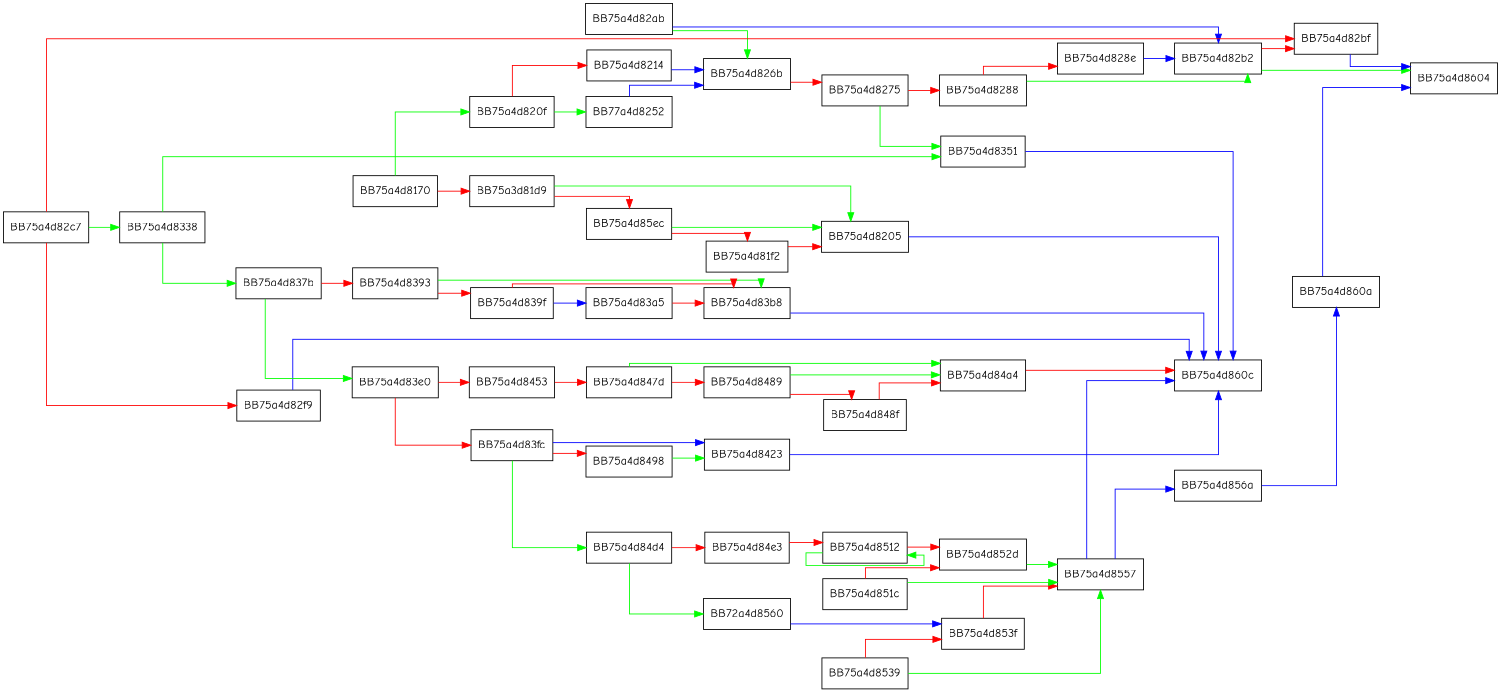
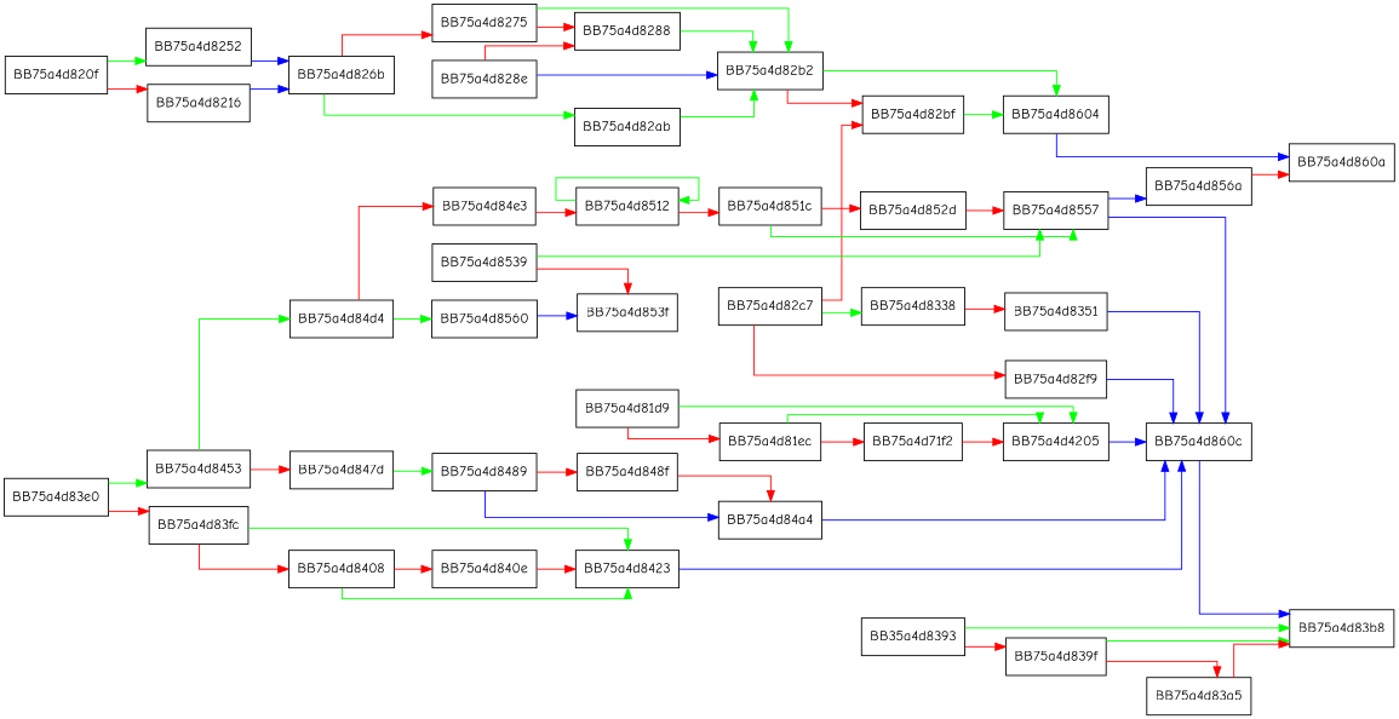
  digraph {
    fontname="Comic Neue"
    rankdir=LR
    splines=ortho
    node [fontname="Comic Neue" shape=box]
    edge [color=red fontname="Comic Neue"]
-   BB75a4d8170
    BB75a4d820f
-   BB75a4d81d9 [label=BB75a3d81d9]
-   BB75a4d8252 [label=BB77a4d8252]
-   BB75a4d8214
-   BB75a4d8205
-   BB75a4d81ec [label=BB75a4d85ec]
+   BB75a4d81d9
+   BB75a4d8252
+   BB75a4d8214 [label=BB75a4d8216]
+   BB75a4d8205 [label=BB75a4d4205]
+   BB75a4d81ec
    BB75a4d826b
    BB75a4d860c
-   BB75a4d81f2
+   BB75a4d81f2 [label=BB75a4d71f2]
    BB75a4d82ab
    BB75a4d8275
    BB75a4d82b2
    BB75a4d8288
    BB75a4d8604
    BB75a4d82bf
    BB75a4d828e
    BB75a4d860a
    BB75a4d82c7
    BB75a4d8338
    BB75a4d82f9
-   BB75a4d837b
    BB75a4d8351
    BB75a4d83e0
-   BB75a4d8393
+   BB75a4d8393 [label=BB35a4d8393]
    BB75a4d8453
    BB75a4d83fc
    BB75a4d83b8
    BB75a4d839f
    BB75a4d84d4
    BB75a4d847d
    BB75a4d8423
-   BB75a4d8408 [label=BB75a4d8498]
+   BB75a4d8408
    BB75a4d83a5
-   BB75a4d8560 [label=BB72a4d8560]
+   BB75a4d8560
    BB75a4d84e3
    BB75a4d84a4
    BB75a4d8489
+   BB75a4d840e
    BB75a4d853f
    BB75a4d8512
    BB75a4d848f
    BB75a4d856a
    BB75a4d851c
    BB75a4d8557
    BB75a4d852d
    BB75a4d8539
-   BB75a4d8170 -> BB75a4d820f [color=green]
-   BB75a4d8170 -> BB75a4d81d9
    BB75a4d820f -> BB75a4d8252 [color=green]
    BB75a4d820f -> BB75a4d8214
    BB75a4d81d9 -> BB75a4d8205 [color=green]
    BB75a4d81d9 -> BB75a4d81ec
    BB75a4d8252 -> BB75a4d826b [color=blue]
    BB75a4d8214 -> BB75a4d826b [color=blue]
    BB75a4d8205 -> BB75a4d860c [color=blue]
    BB75a4d81ec -> BB75a4d8205 [color=green]
    BB75a4d81ec -> BB75a4d81f2
-   BB75a4d82ab -> BB75a4d826b [color=green]
+   BB75a4d826b -> BB75a4d82ab [color=green]
    BB75a4d826b -> BB75a4d8275
    BB75a4d81f2 -> BB75a4d8205
-   BB75a4d82ab -> BB75a4d82b2 [color=blue]
-   BB75a4d8275 -> BB75a4d8351 [color=green]
+   BB75a4d82ab -> BB75a4d82b2 [color=green]
+   BB75a4d8275 -> BB75a4d82b2 [color=green]
    BB75a4d8275 -> BB75a4d8288
    BB75a4d82b2 -> BB75a4d8604 [color=green]
    BB75a4d82b2 -> BB75a4d82bf
    BB75a4d8288 -> BB75a4d82b2 [color=green]
-   BB75a4d8288 -> BB75a4d828e
-   BB75a4d860a -> BB75a4d8604 [color=blue]
-   BB75a4d82bf -> BB75a4d8604 [color=blue]
+   BB75a4d828e -> BB75a4d8288
+   BB75a4d8604 -> BB75a4d860a [color=blue]
+   BB75a4d82bf -> BB75a4d8604 [color=green]
    BB75a4d828e -> BB75a4d82b2 [color=blue]
    BB75a4d82c7 -> BB75a4d82bf
    BB75a4d82c7 -> BB75a4d8338 [color=green]
    BB75a4d82c7 -> BB75a4d82f9
-   BB75a4d8338 -> BB75a4d837b [color=green]
-   BB75a4d8338 -> BB75a4d8351 [color=green]
+   BB75a4d8338 -> BB75a4d8351
    BB75a4d82f9 -> BB75a4d860c [color=blue]
-   BB75a4d837b -> BB75a4d83e0 [color=green]
-   BB75a4d837b -> BB75a4d8393
    BB75a4d8351 -> BB75a4d860c [color=blue]
-   BB75a4d83e0 -> BB75a4d8453
+   BB75a4d83e0 -> BB75a4d8453 [color=green]
    BB75a4d83e0 -> BB75a4d83fc
    BB75a4d8393 -> BB75a4d83b8 [color=green]
    BB75a4d8393 -> BB75a4d839f
-   BB75a4d83fc -> BB75a4d84d4 [color=green]
+   BB75a4d8453 -> BB75a4d84d4 [color=green]
    BB75a4d8453 -> BB75a4d847d
-   BB75a4d83fc -> BB75a4d8423 [color=blue]
+   BB75a4d83fc -> BB75a4d8423 [color=green]
    BB75a4d83fc -> BB75a4d8408
-   BB75a4d83b8 -> BB75a4d860c [color=blue]
-   BB75a4d839f -> BB75a4d83b8
-   BB75a4d839f -> BB75a4d83a5 [color=blue]
+   BB75a4d860c -> BB75a4d83b8 [color=blue]
+   BB75a4d839f -> BB75a4d83b8 [color=green]
+   BB75a4d839f -> BB75a4d83a5
    BB75a4d84d4 -> BB75a4d8560 [color=green]
    BB75a4d84d4 -> BB75a4d84e3
-   BB75a4d847d -> BB75a4d84a4 [color=green]
-   BB75a4d847d -> BB75a4d8489
+   BB75a4d847d -> BB75a4d8489 [color=green]
    BB75a4d8423 -> BB75a4d860c [color=blue]
    BB75a4d8408 -> BB75a4d8423 [color=green]
+   BB75a4d8408 -> BB75a4d840e
    BB75a4d83a5 -> BB75a4d83b8
    BB75a4d8560 -> BB75a4d853f [color=blue]
    BB75a4d84e3 -> BB75a4d8512
-   BB75a4d84a4 -> BB75a4d860c
-   BB75a4d8489 -> BB75a4d84a4 [color=green]
+   BB75a4d84a4 -> BB75a4d860c [color=blue]
+   BB75a4d8489 -> BB75a4d84a4 [color=blue]
    BB75a4d8489 -> BB75a4d848f
-   BB75a4d853f -> BB75a4d8557
+   BB75a4d840e -> BB75a4d8423
    BB75a4d8512 -> BB75a4d8512 [color=green]
-   BB75a4d8512 -> BB75a4d852d
+   BB75a4d8512 -> BB75a4d851c
    BB75a4d848f -> BB75a4d84a4
-   BB75a4d856a -> BB75a4d860a [color=blue]
+   BB75a4d856a -> BB75a4d860a
    BB75a4d851c -> BB75a4d8557 [color=green]
    BB75a4d851c -> BB75a4d852d
    BB75a4d8557 -> BB75a4d860c [color=blue]
    BB75a4d8557 -> BB75a4d856a [color=blue]
-   BB75a4d852d -> BB75a4d8557 [color=green]
+   BB75a4d852d -> BB75a4d8557
    BB75a4d8539 -> BB75a4d853f
    BB75a4d8539 -> BB75a4d8557 [color=green]
  }
